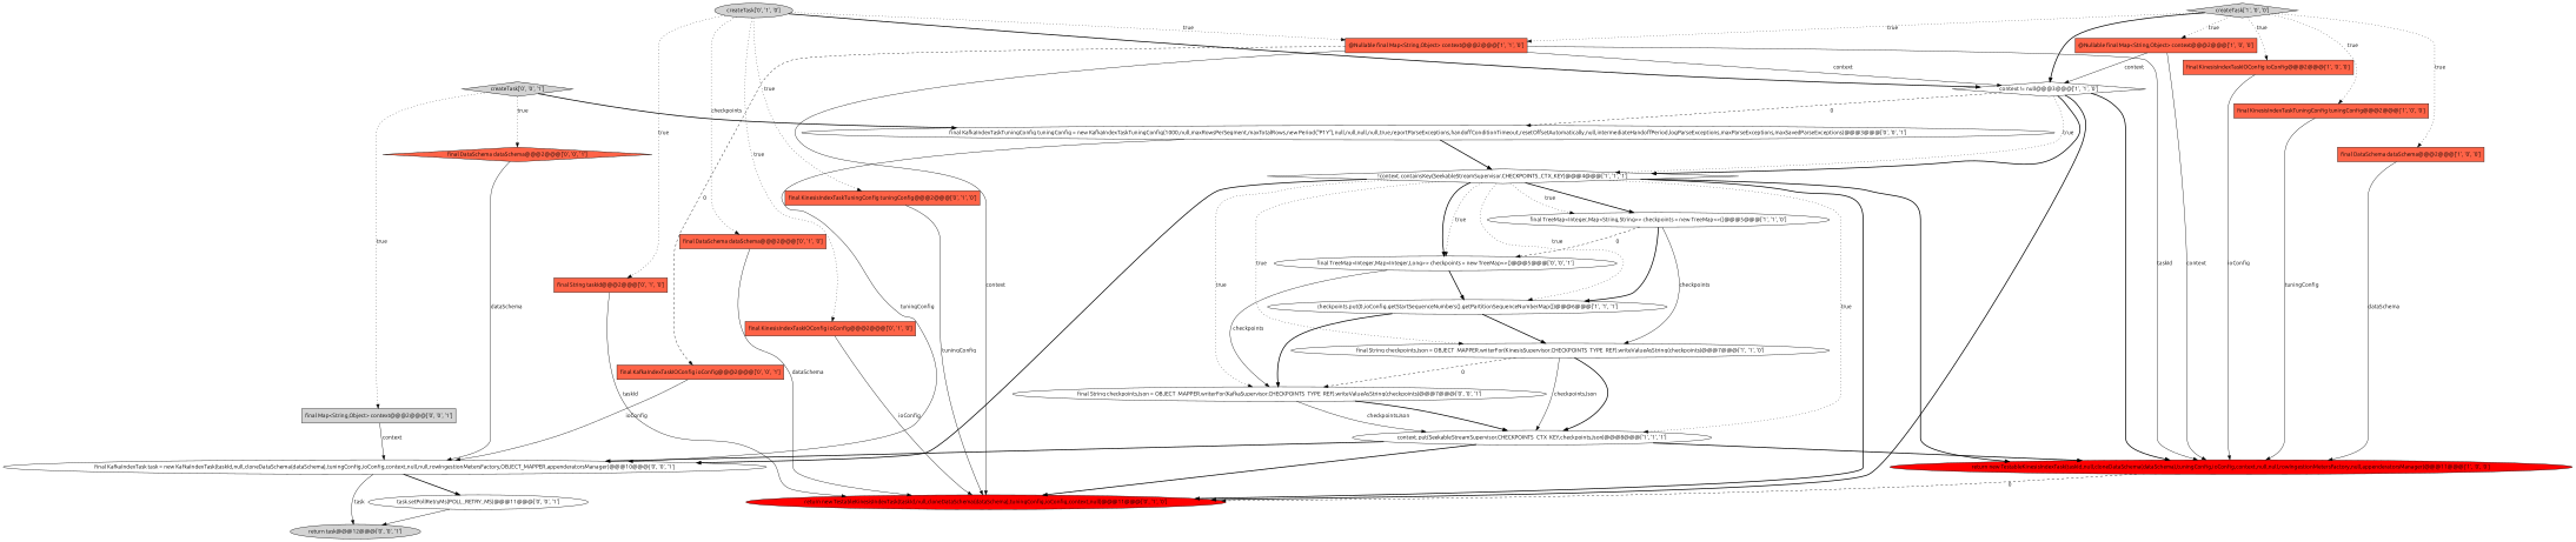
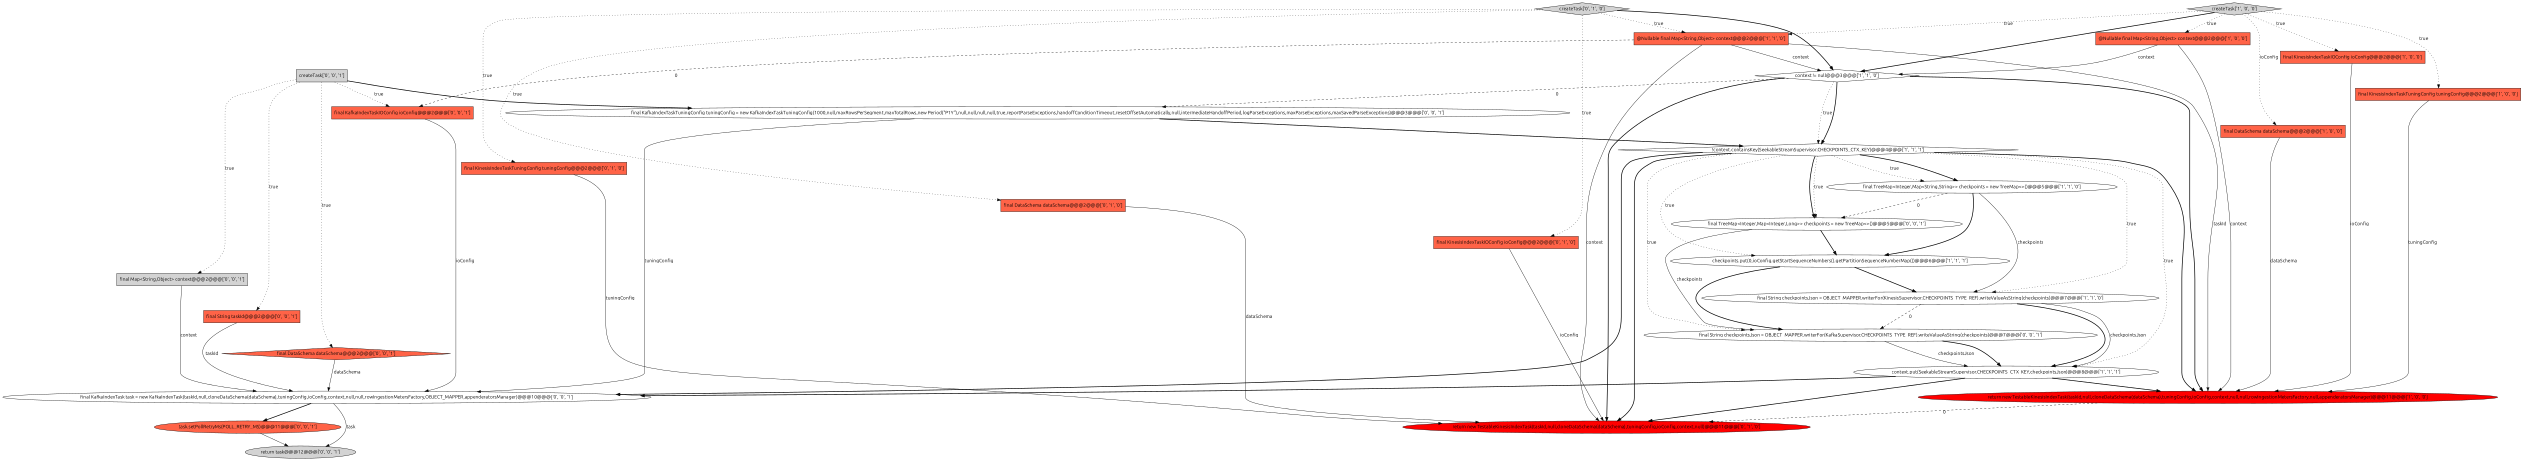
  digraph {
    fontname=Ubuntu
    node [fillcolor=tomato fontname=Ubuntu shape=box style=filled]
    edge [fontname=Ubuntu style=solid]
    n1 [label="final KinesisIndexTaskIOConfig ioConfig@@@2@@@['1', '0', '0']"]
    n2 [fillcolor=red label="return new TestableKinesisIndexTask(taskId,null,cloneDataSchema(dataSchema),tuningConfig,ioConfig,context,null,null,rowIngestionMetersFactory,null,appenderatorsManager)@@@11@@@['1', '0', '0']" shape=ellipse]
    n3 [fillcolor=red label="return new TestableKinesisIndexTask(taskId,null,cloneDataSchema(dataSchema),tuningConfig,ioConfig,context,null)@@@11@@@['0', '1', '0']" shape=ellipse]
    n4 [label="@Nullable final Map<String,Object> context@@@2@@@['1', '1', '0']"]
    n5 [fillcolor=white label="context != null@@@3@@@['1', '1', '0']" shape=diamond]
    n6 [label="final KafkaIndexTaskIOConfig ioConfig@@@2@@@['0', '0', '1']"]
    n7 [fillcolor=white label="final KafkaIndexTaskTuningConfig tuningConfig = new KafkaIndexTaskTuningConfig(1000,null,maxRowsPerSegment,maxTotalRows,new Period(\"P1Y\"),null,null,null,null,true,reportParseExceptions,handoffConditionTimeout,resetOffsetAutomatically,null,intermediateHandoffPeriod,logParseExceptions,maxParseExceptions,maxSavedParseExceptions)@@@3@@@['0', '0', '1']" shape=ellipse]
    n8 [fillcolor=white label="!context.containsKey(SeekableStreamSupervisor.CHECKPOINTS_CTX_KEY)@@@4@@@['1', '1', '1']" shape=diamond]
    n9 [fillcolor=white label="final KafkaIndexTask task = new KafkaIndexTask(taskId,null,cloneDataSchema(dataSchema),tuningConfig,ioConfig,context,null,null,rowIngestionMetersFactory,OBJECT_MAPPER,appenderatorsManager)@@@10@@@['0', '0', '1']" shape=ellipse]
    n10 [fillcolor=white label="final String checkpointsJson = OBJECT_MAPPER.writerFor(KafkaSupervisor.CHECKPOINTS_TYPE_REF).writeValueAsString(checkpoints)@@@7@@@['0', '0', '1']" shape=ellipse]
    n11 [fillcolor=white label="context.put(SeekableStreamSupervisor.CHECKPOINTS_CTX_KEY,checkpointsJson)@@@8@@@['1', '1', '1']" shape=ellipse]
    n12 [fillcolor=white label="final TreeMap<Integer,Map<Integer,Long>> checkpoints = new TreeMap<>()@@@5@@@['0', '0', '1']" shape=ellipse]
    n13 [fillcolor=white label="checkpoints.put(0,ioConfig.getStartSequenceNumbers().getPartitionSequenceNumberMap())@@@6@@@['1', '1', '1']" shape=ellipse]
    n14 [fillcolor=white label="final String checkpointsJson = OBJECT_MAPPER.writerFor(KinesisSupervisor.CHECKPOINTS_TYPE_REF).writeValueAsString(checkpoints)@@@7@@@['1', '1', '0']" shape=ellipse]
    n15 [fillcolor=white label="final TreeMap<Integer,Map<String,String>> checkpoints = new TreeMap<>()@@@5@@@['1', '1', '0']" shape=ellipse]
-   n16 [fillcolor=white label="task.setPollRetryMs(POLL_RETRY_MS)@@@11@@@['0', '0', '1']" shape=ellipse]
+   n16 [label="task.setPollRetryMs(POLL_RETRY_MS)@@@11@@@['0', '0', '1']" shape=ellipse]
    n17 [fillcolor=lightgray label="return task@@@12@@@['0', '0', '1']" shape=ellipse]
    n18 [label="final KinesisIndexTaskTuningConfig tuningConfig@@@2@@@['1', '0', '0']"]
-   n19 [fillcolor=lightgray label="createTask['0', '0', '1']" shape=diamond]
+   n19 [fillcolor=lightgray label="createTask['0', '0', '1']"]
    n20 [fillcolor=lightgray label="final Map<String,Object> context@@@2@@@['0', '0', '1']"]
+   n21 [label="final String taskId@@@2@@@['0', '0', '1']"]
    n22 [label="final DataSchema dataSchema@@@2@@@['0', '0', '1']" shape=diamond]
    n23 [label="final KinesisIndexTaskTuningConfig tuningConfig@@@2@@@['0', '1', '0']"]
    n24 [fillcolor=lightgray label="createTask['1', '0', '0']" shape=diamond]
    n25 [label="final DataSchema dataSchema@@@2@@@['1', '0', '0']"]
    n26 [label="@Nullable final Map<String,Object> context@@@2@@@['1', '0', '0']"]
    n27 [label="final DataSchema dataSchema@@@2@@@['0', '1', '0']"]
-   n28 [label="final String taskId@@@2@@@['0', '1', '0']"]
    n29 [label="final KinesisIndexTaskIOConfig ioConfig@@@2@@@['0', '1', '0']"]
-   n30 [fillcolor=lightgray label="createTask['0', '1', '0']" shape=ellipse]
+   n30 [fillcolor=lightgray label="createTask['0', '1', '0']" shape=diamond]
    n1 -> n2 [label=ioConfig]
    n2 -> n3 [label=0 style=dashed]
    n4 -> n2 [label=taskId]
    n4 -> n3 [label=context]
    n4 -> n5 [label=context]
    n4 -> n6 [label=0 style=dashed]
    n5 -> n2 [style=bold]
    n5 -> n3 [style=bold]
    n5 -> n7 [label=0 style=dashed]
    n5 -> n8 [label=true style=dotted]
    n5 -> n8 [style=bold]
    n6 -> n9 [label=ioConfig]
    n7 -> n8 [style=bold]
    n7 -> n9 [label=tuningConfig]
    n8 -> n2 [style=bold]
    n8 -> n3 [style=bold]
    n8 -> n9 [style=bold]
    n8 -> n10 [label=true style=dotted]
    n8 -> n11 [label=true style=dotted]
    n8 -> n12 [label=true style=dotted]
    n8 -> n12 [style=bold]
    n8 -> n13 [label=true style=dotted]
    n8 -> n14 [label=true style=dotted]
    n8 -> n15 [style=bold]
    n8 -> n15 [label=true style=dotted]
    n9 -> n16 [style=bold]
    n9 -> n17 [label=task]
    n10 -> n11 [label=checkpointsJson]
    n10 -> n11 [style=bold]
    n11 -> n2 [style=bold]
    n11 -> n3 [style=bold]
    n11 -> n9 [style=bold]
    n12 -> n10 [label=checkpoints]
    n12 -> n13 [style=bold]
    n13 -> n10 [style=bold]
    n13 -> n14 [style=bold]
    n14 -> n10 [label=0 style=dashed]
    n14 -> n11 [style=bold]
    n14 -> n11 [label=checkpointsJson]
    n15 -> n12 [label=0 style=dashed]
    n15 -> n13 [style=bold]
    n15 -> n14 [label=checkpoints]
    n16 -> n17
    n18 -> n2 [label=tuningConfig]
+   n19 -> n6 [label=true style=dotted]
    n19 -> n7 [style=bold]
    n19 -> n20 [label=true style=dotted]
+   n19 -> n21 [label=true style=dotted]
    n19 -> n22 [label=true style=dotted]
    n20 -> n9 [label=context]
+   n21 -> n9 [label=taskId]
    n22 -> n9 [label=dataSchema]
    n23 -> n3 [label=tuningConfig]
    n24 -> n1 [label=true style=dotted]
    n24 -> n4 [label=true style=dotted]
    n24 -> n5 [style=bold]
    n24 -> n18 [label=true style=dotted]
-   n24 -> n25 [label=true style=dotted]
+   n24 -> n25 [label=ioConfig style=dotted]
    n24 -> n26 [label=true style=dotted]
    n25 -> n2 [label=dataSchema]
    n26 -> n2 [label=context]
    n26 -> n5 [label=context]
    n27 -> n3 [label=dataSchema]
-   n28 -> n3 [label=taskId]
    n29 -> n3 [label=ioConfig]
    n30 -> n4 [label=true style=dotted]
    n30 -> n5 [style=bold]
    n30 -> n23 [label=true style=dotted]
-   n30 -> n27 [label=checkpoints style=dotted]
-   n30 -> n28 [label=true style=dotted]
+   n30 -> n27 [label=true style=dotted]
    n30 -> n29 [label=true style=dotted]
  }
